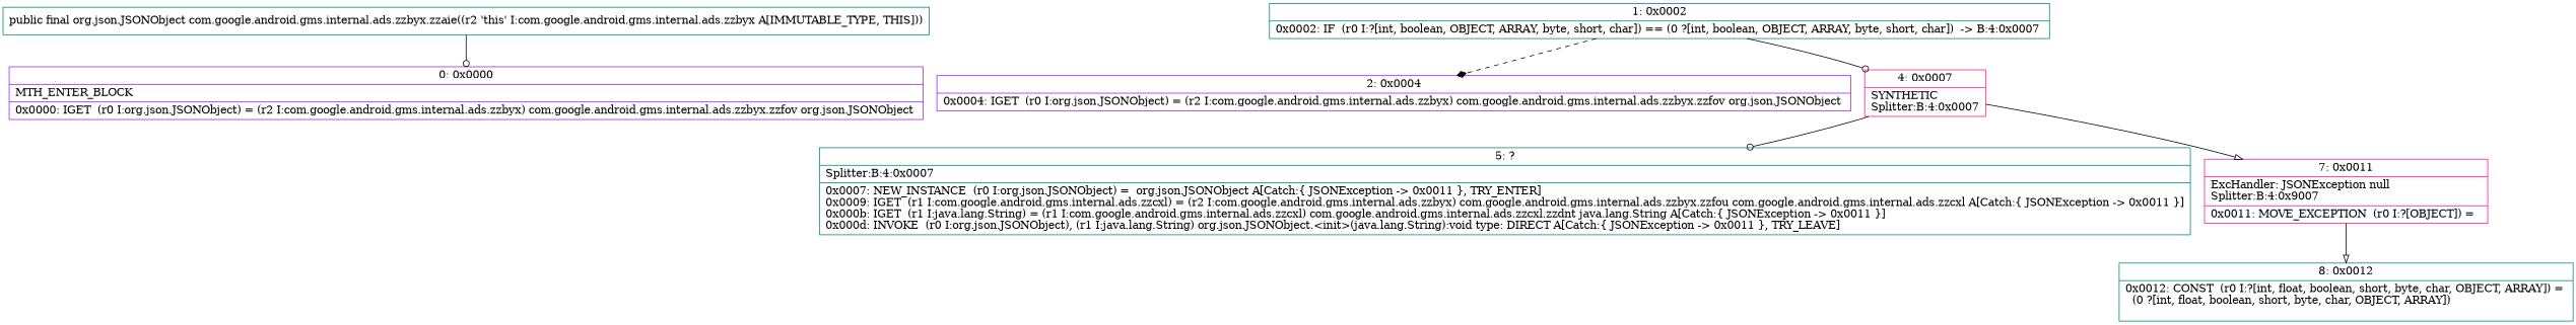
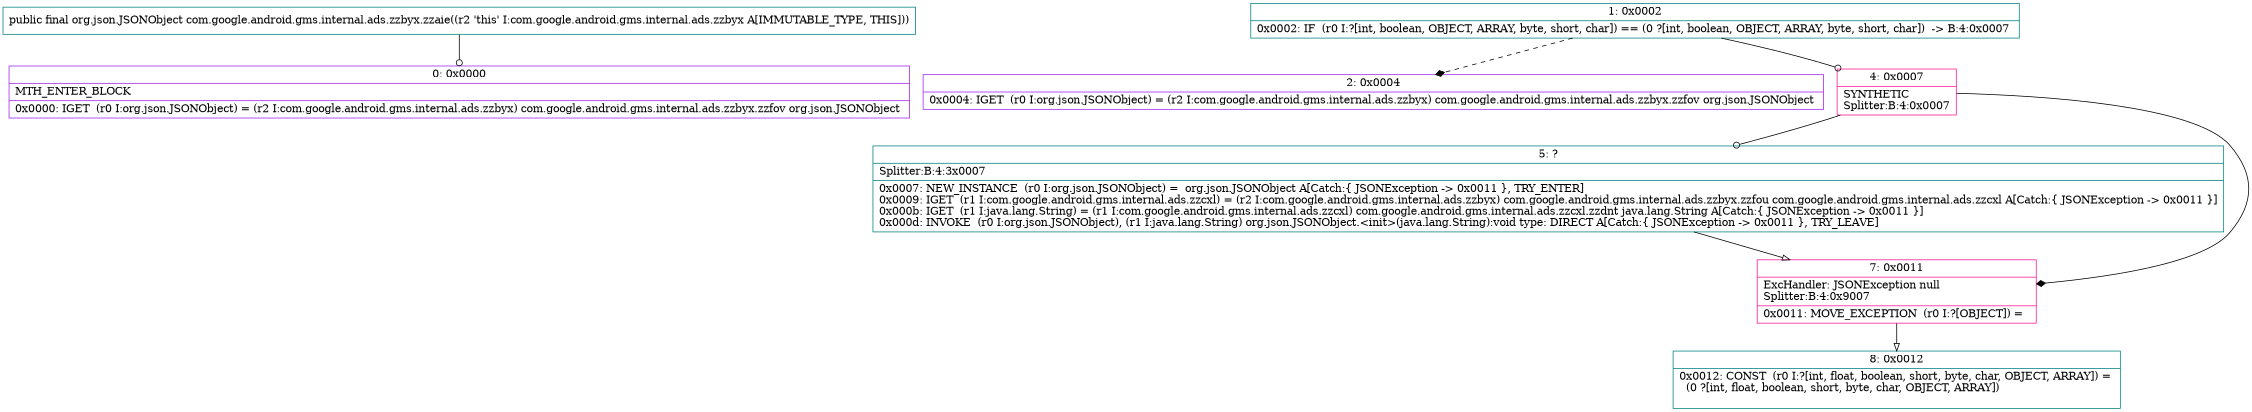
  digraph {
    node [color=teal shape=record]
    edge [arrowhead=odot]
    n1 [color=purple label="{0\:\ 0x0000|MTH_ENTER_BLOCK\l|0x0000: IGET  (r0 I:org.json.JSONObject) = (r2 I:com.google.android.gms.internal.ads.zzbyx) com.google.android.gms.internal.ads.zzbyx.zzfov org.json.JSONObject \l}"]
    n2 [label="{1\:\ 0x0002|0x0002: IF  (r0 I:?[int, boolean, OBJECT, ARRAY, byte, short, char]) == (0 ?[int, boolean, OBJECT, ARRAY, byte, short, char])  \-\> B:4:0x0007 \l}"]
    n3 [color=purple label="{2\:\ 0x0004|0x0004: IGET  (r0 I:org.json.JSONObject) = (r2 I:com.google.android.gms.internal.ads.zzbyx) com.google.android.gms.internal.ads.zzbyx.zzfov org.json.JSONObject \l}"]
    n4 [color=deeppink label="{4\:\ 0x0007|SYNTHETIC\lSplitter:B:4:0x0007\l}"]
-   n5 [label="{5\:\ ?|Splitter:B:4:0x0007\l|0x0007: NEW_INSTANCE  (r0 I:org.json.JSONObject) =  org.json.JSONObject A[Catch:\{ JSONException \-\> 0x0011 \}, TRY_ENTER]\l0x0009: IGET  (r1 I:com.google.android.gms.internal.ads.zzcxl) = (r2 I:com.google.android.gms.internal.ads.zzbyx) com.google.android.gms.internal.ads.zzbyx.zzfou com.google.android.gms.internal.ads.zzcxl A[Catch:\{ JSONException \-\> 0x0011 \}]\l0x000b: IGET  (r1 I:java.lang.String) = (r1 I:com.google.android.gms.internal.ads.zzcxl) com.google.android.gms.internal.ads.zzcxl.zzdnt java.lang.String A[Catch:\{ JSONException \-\> 0x0011 \}]\l0x000d: INVOKE  (r0 I:org.json.JSONObject), (r1 I:java.lang.String) org.json.JSONObject.\<init\>(java.lang.String):void type: DIRECT A[Catch:\{ JSONException \-\> 0x0011 \}, TRY_LEAVE]\l}"]
+   n5 [label="{5\:\ ?|Splitter:B:4:3x0007\l|0x0007: NEW_INSTANCE  (r0 I:org.json.JSONObject) =  org.json.JSONObject A[Catch:\{ JSONException \-\> 0x0011 \}, TRY_ENTER]\l0x0009: IGET  (r1 I:com.google.android.gms.internal.ads.zzcxl) = (r2 I:com.google.android.gms.internal.ads.zzbyx) com.google.android.gms.internal.ads.zzbyx.zzfou com.google.android.gms.internal.ads.zzcxl A[Catch:\{ JSONException \-\> 0x0011 \}]\l0x000b: IGET  (r1 I:java.lang.String) = (r1 I:com.google.android.gms.internal.ads.zzcxl) com.google.android.gms.internal.ads.zzcxl.zzdnt java.lang.String A[Catch:\{ JSONException \-\> 0x0011 \}]\l0x000d: INVOKE  (r0 I:org.json.JSONObject), (r1 I:java.lang.String) org.json.JSONObject.\<init\>(java.lang.String):void type: DIRECT A[Catch:\{ JSONException \-\> 0x0011 \}, TRY_LEAVE]\l}"]
    n6 [color=deeppink label="{7\:\ 0x0011|ExcHandler: JSONException null\lSplitter:B:4:0x9007\l|0x0011: MOVE_EXCEPTION  (r0 I:?[OBJECT]) =  \l}"]
    n7 [label="{8\:\ 0x0012|0x0012: CONST  (r0 I:?[int, float, boolean, short, byte, char, OBJECT, ARRAY]) = \l  (0 ?[int, float, boolean, short, byte, char, OBJECT, ARRAY])\l \l}"]
    n8 [label="{public final org.json.JSONObject com.google.android.gms.internal.ads.zzbyx.zzaie((r2 'this' I:com.google.android.gms.internal.ads.zzbyx A[IMMUTABLE_TYPE, THIS])) }"]
    n2 -> n3 [arrowhead=diamond style=dashed]
    n2 -> n4
    n4 -> n5
-   n4 -> n6 [arrowhead=onormal]
+   n4 -> n6 [arrowhead=diamond]
+   n5 -> n6 [arrowhead=onormal]
    n6 -> n7 [arrowhead=onormal]
    n8 -> n1
  }
